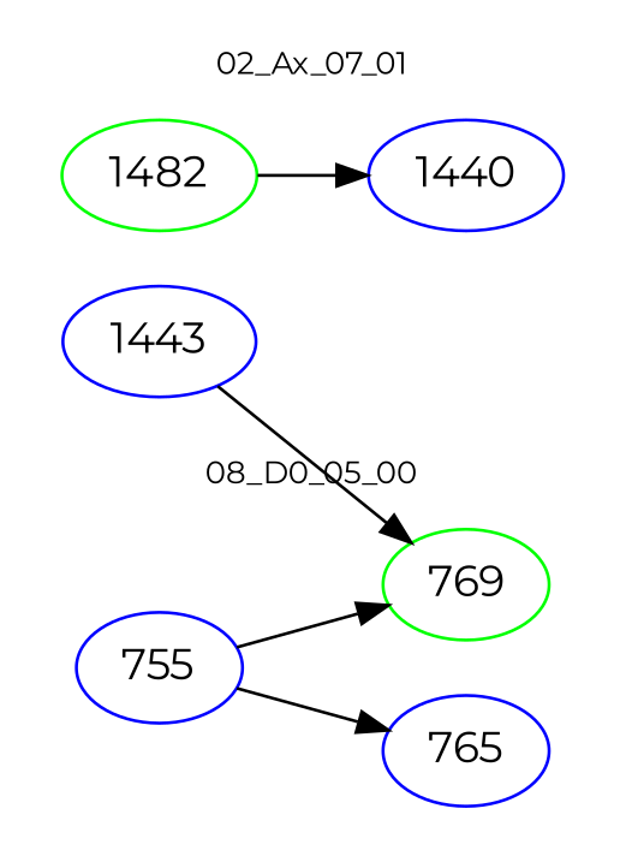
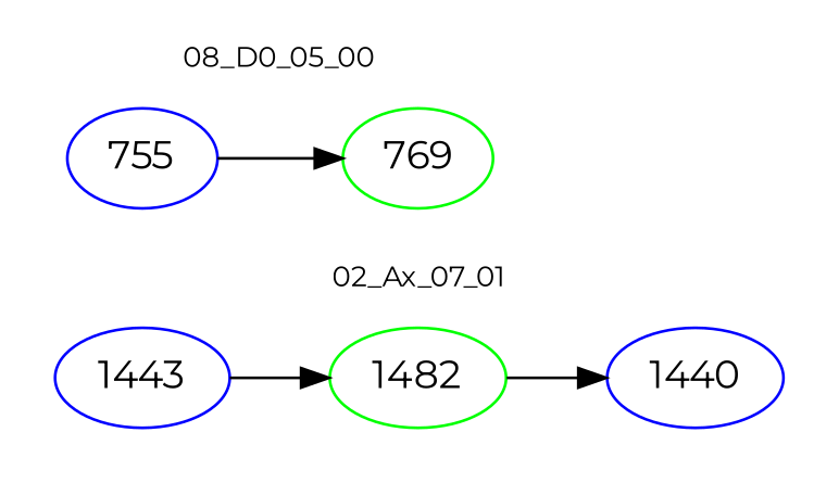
  digraph {
    fontname=Montserrat
    rankdir=LR
    node [color=blue fontname=Montserrat]
    edge [color=black fontname=Montserrat]
    n1 [label=1443]
    n2 [label=1440]
    n3 [color=green label=1482]
    n4 [label=755]
-   n5 [label=765]
    n6 [color=green label=769]
    subgraph cluster_1 {
      color=white
      fontsize=10
      label="02_Ax_07_01"
      n1
      n2
      n3
    }
    subgraph cluster_2 {
      color=white
      fontsize=10
      label="08_D0_05_00"
      n4
-     n5
      n6
    }
-   n1 -> n6
+   n1 -> n3
    n3 -> n2
-   n4 -> n5
    n4 -> n6
  }
